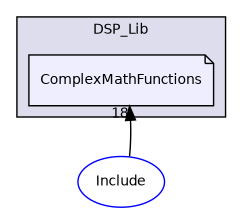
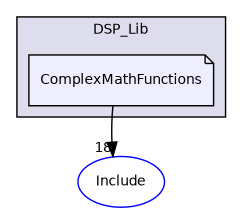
  digraph {
    compound=true
    node [fontname=Helvetica fontsize=10]
    n1 [fillcolor="#eeeeff" label=ComplexMathFunctions pencolor=black shape=note style=filled color=black]
    n2 [label=Include shape=ellipse color=blue]
    subgraph cluster_1 {
      bgcolor="#ddddee"
      fontname=Helvetica
      fontsize=10
      label=DSP_Lib
      pencolor=black
      n1
    }
-   n2 -> n1 [headlabel=18 labeldistance=1.5 labelfontname=Helvetica labelfontsize=10 style=solid]
+   n1 -> n2 [headlabel=18 labeldistance=1.5 labelfontname=Helvetica labelfontsize=10 style=solid]
  }
